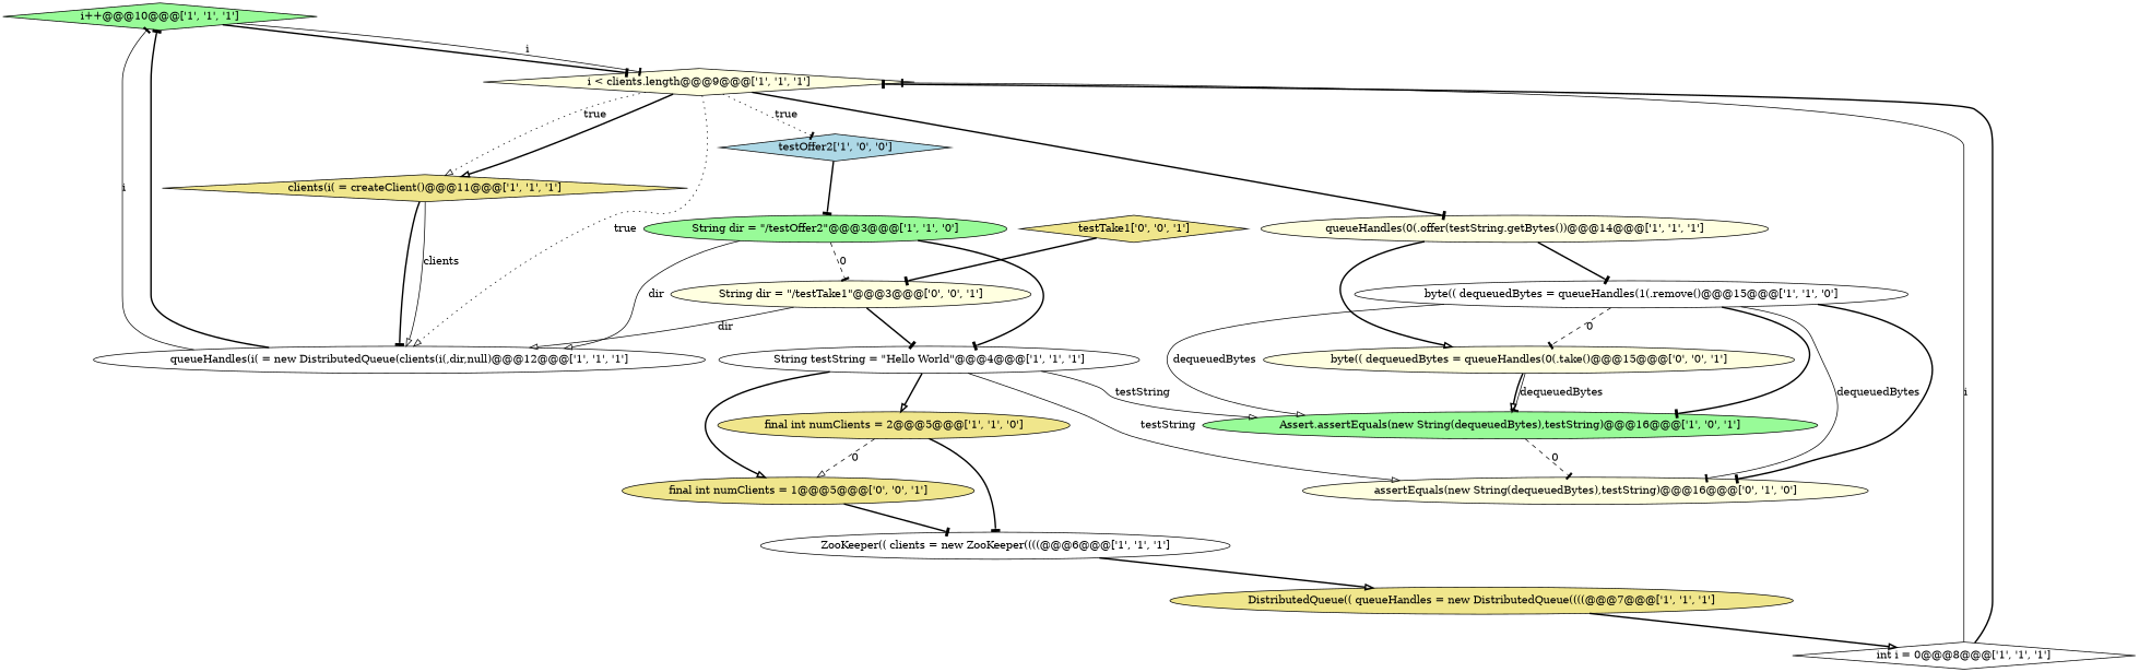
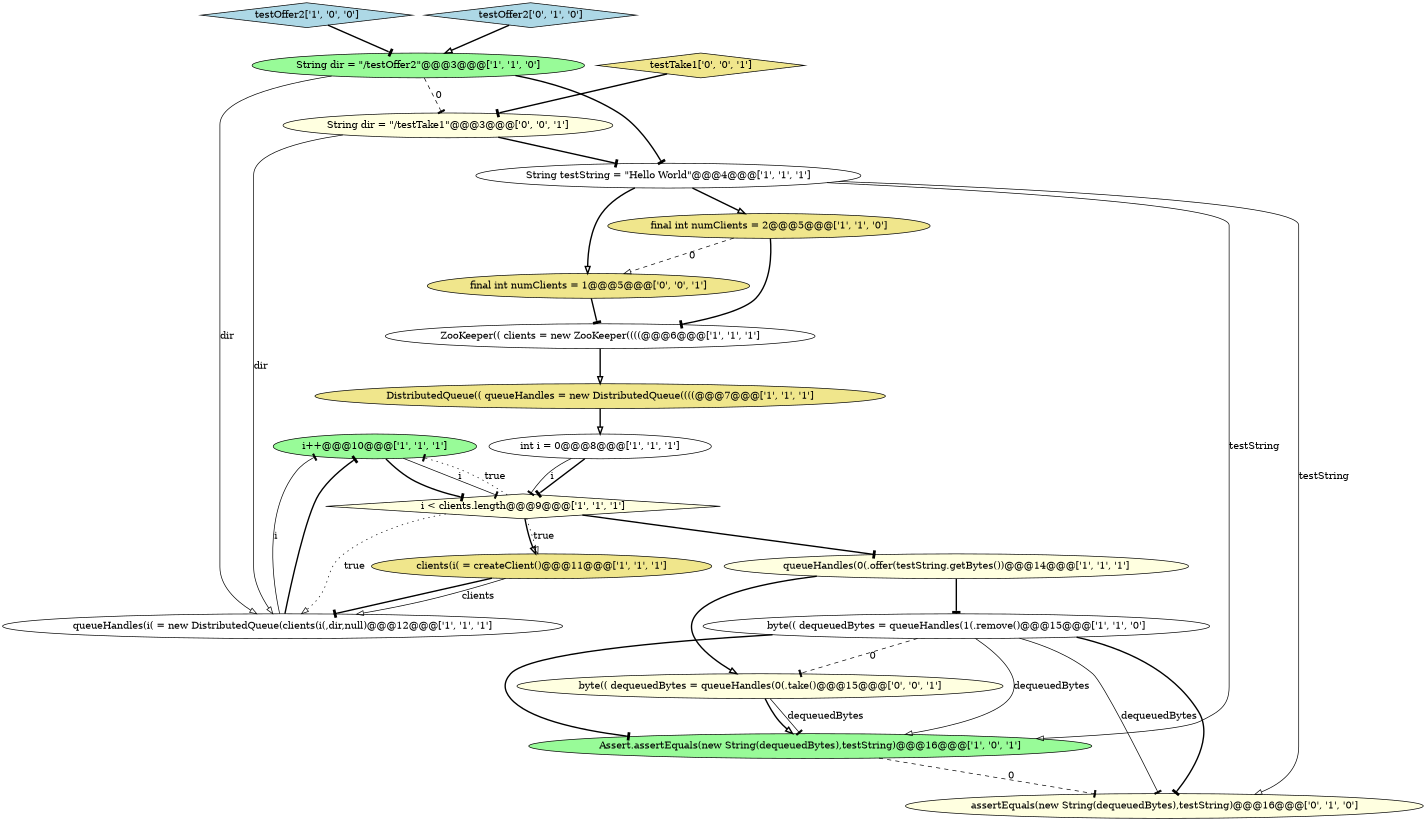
  digraph {
    node [fillcolor=lightyellow shape=ellipse style=filled]
    edge [arrowhead=tee style=bold]
-   n1 [fillcolor=palegreen label="i++@@@10@@@['1', '1', '1']" shape=diamond]
+   n1 [fillcolor=palegreen label="i++@@@10@@@['1', '1', '1']"]
    n2 [label="i < clients.length@@@9@@@['1', '1', '1']" shape=diamond]
    n3 [fillcolor=white label="queueHandles(i( = new DistributedQueue(clients(i(,dir,null)@@@12@@@['1', '1', '1']"]
-   n4 [fillcolor=khaki label="clients(i( = createClient()@@@11@@@['1', '1', '1']" shape=diamond]
+   n4 [fillcolor=khaki label="clients(i( = createClient()@@@11@@@['1', '1', '1']"]
    n5 [label="queueHandles(0(.offer(testString.getBytes())@@@14@@@['1', '1', '1']"]
    n6 [fillcolor=white label="byte(( dequeuedBytes = queueHandles(1(.remove()@@@15@@@['1', '1', '0']"]
    n7 [label="assertEquals(new String(dequeuedBytes),testString)@@@16@@@['0', '1', '0']"]
    n8 [label="byte(( dequeuedBytes = queueHandles(0(.take()@@@15@@@['0', '0', '1']"]
    n9 [fillcolor=palegreen label="Assert.assertEquals(new String(dequeuedBytes),testString)@@@16@@@['1', '0', '1']"]
-   n10 [fillcolor=white label="int i = 0@@@8@@@['1', '1', '1']" shape=diamond]
+   n10 [fillcolor=white label="int i = 0@@@8@@@['1', '1', '1']"]
    n11 [label="String dir = \"/testTake1\"@@@3@@@['0', '0', '1']"]
    n12 [fillcolor=white label="String testString = \"Hello World\"@@@4@@@['1', '1', '1']"]
    n13 [fillcolor=khaki label="final int numClients = 1@@@5@@@['0', '0', '1']"]
    n14 [fillcolor=khaki label="final int numClients = 2@@@5@@@['1', '1', '0']"]
    n15 [fillcolor=khaki label="testTake1['0', '0', '1']" shape=diamond]
    n16 [fillcolor=white label="ZooKeeper(( clients = new ZooKeeper((((@@@6@@@['1', '1', '1']"]
    n17 [fillcolor=khaki label="DistributedQueue(( queueHandles = new DistributedQueue((((@@@7@@@['1', '1', '1']"]
    n18 [fillcolor=lightblue label="testOffer2['1', '0', '0']" shape=diamond]
    n19 [fillcolor=palegreen label="String dir = \"/testOffer2\"@@@3@@@['1', '1', '0']"]
+   n20 [fillcolor=lightblue label="testOffer2['0', '1', '0']" shape=diamond]
    n1 -> n2
    n1 -> n2 [label=i style=solid]
-   n2 -> n18 [label=true style=dotted]
+   n2 -> n1 [label=true style=dotted]
    n2 -> n3 [arrowhead=onormal label=true style=dotted]
    n2 -> n4 [arrowhead=onormal label=true style=dotted]
    n2 -> n4 [arrowhead=onormal]
    n2 -> n5
    n3 -> n1 [label=i style=solid]
    n3 -> n1
    n4 -> n3
    n4 -> n3 [arrowhead=onormal label=clients style=solid]
    n5 -> n6
    n5 -> n8 [arrowhead=onormal]
    n6 -> n7 [label=dequeuedBytes style=solid]
    n6 -> n7
    n6 -> n8 [label=0 style=dashed]
    n6 -> n9 [arrowhead=onormal label=dequeuedBytes style=solid]
    n6 -> n9
    n8 -> n9 [label=dequeuedBytes style=solid]
    n8 -> n9 [arrowhead=onormal]
    n9 -> n7 [label=0 style=dashed]
    n10 -> n2
    n10 -> n2 [label=i style=solid]
    n11 -> n3 [arrowhead=onormal label=dir style=solid]
    n11 -> n12
    n12 -> n7 [arrowhead=onormal label=testString style=solid]
    n12 -> n9 [arrowhead=onormal label=testString style=solid]
    n12 -> n13 [arrowhead=onormal]
    n12 -> n14 [arrowhead=onormal]
    n13 -> n16
    n14 -> n13 [arrowhead=onormal label=0 style=dashed]
    n14 -> n16
    n15 -> n11
    n16 -> n17 [arrowhead=onormal]
    n17 -> n10 [arrowhead=onormal]
    n18 -> n19
    n19 -> n3 [arrowhead=onormal label=dir style=solid]
    n19 -> n11 [label=0 style=dashed]
    n19 -> n12
+   n20 -> n19 [arrowhead=onormal]
  }
